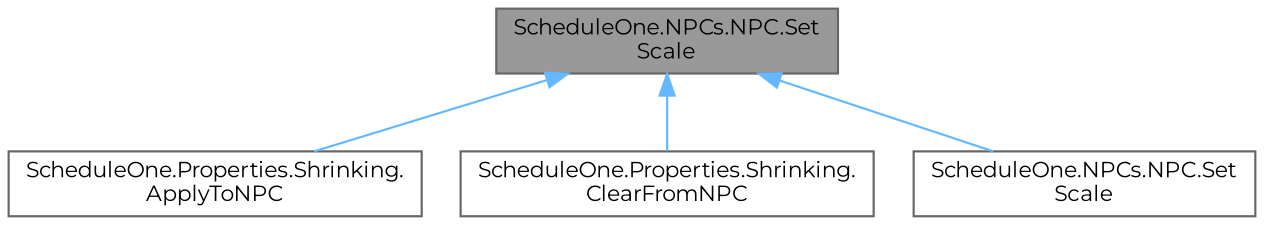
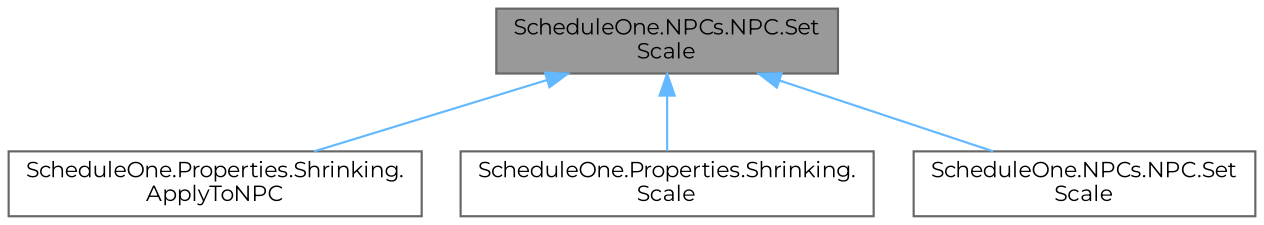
  digraph {
    rankdir=TB
    fontname=Montserrat
    node [color=grey40 fillcolor=white fontname=Montserrat fontsize=10 shape=box style=filled]
    edge [color=steelblue1 dir=back fontname=Montserrat fontsize=10 labelfontname=Helvetica labelfontsize=10 style=solid]
    n1 [color=gray40 fillcolor=grey60 fontcolor=black height=0.2 label="ScheduleOne.NPCs.NPC.Set\lScale" width=0.4]
    n2 [height=0.2 label="ScheduleOne.Properties.Shrinking.\lApplyToNPC" width=0.4]
-   n3 [height=0.2 label="ScheduleOne.Properties.Shrinking.\lClearFromNPC" width=0.4]
+   n3 [height=0.2 label="ScheduleOne.Properties.Shrinking.\lScale" width=0.4]
    n4 [height=0.2 label="ScheduleOne.NPCs.NPC.Set\lScale" width=0.4]
    n1 -> n2
    n1 -> n3
    n1 -> n4
  }
